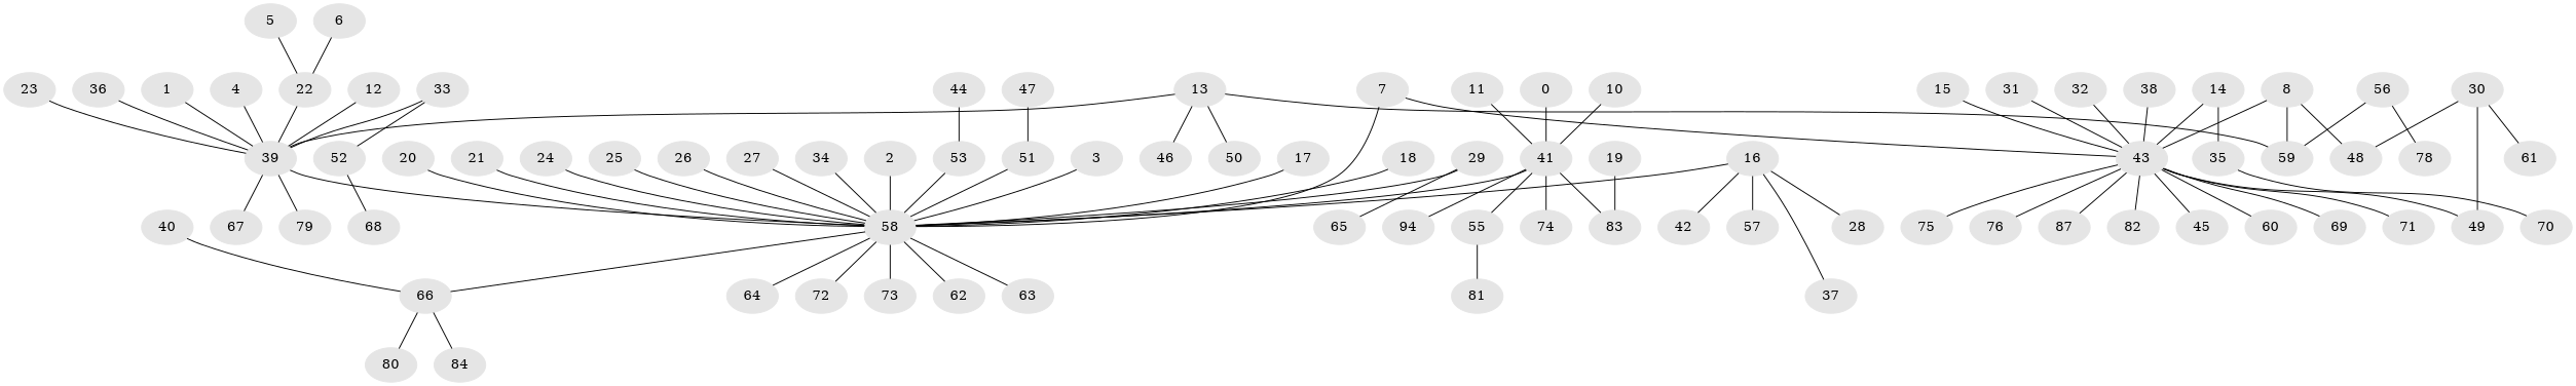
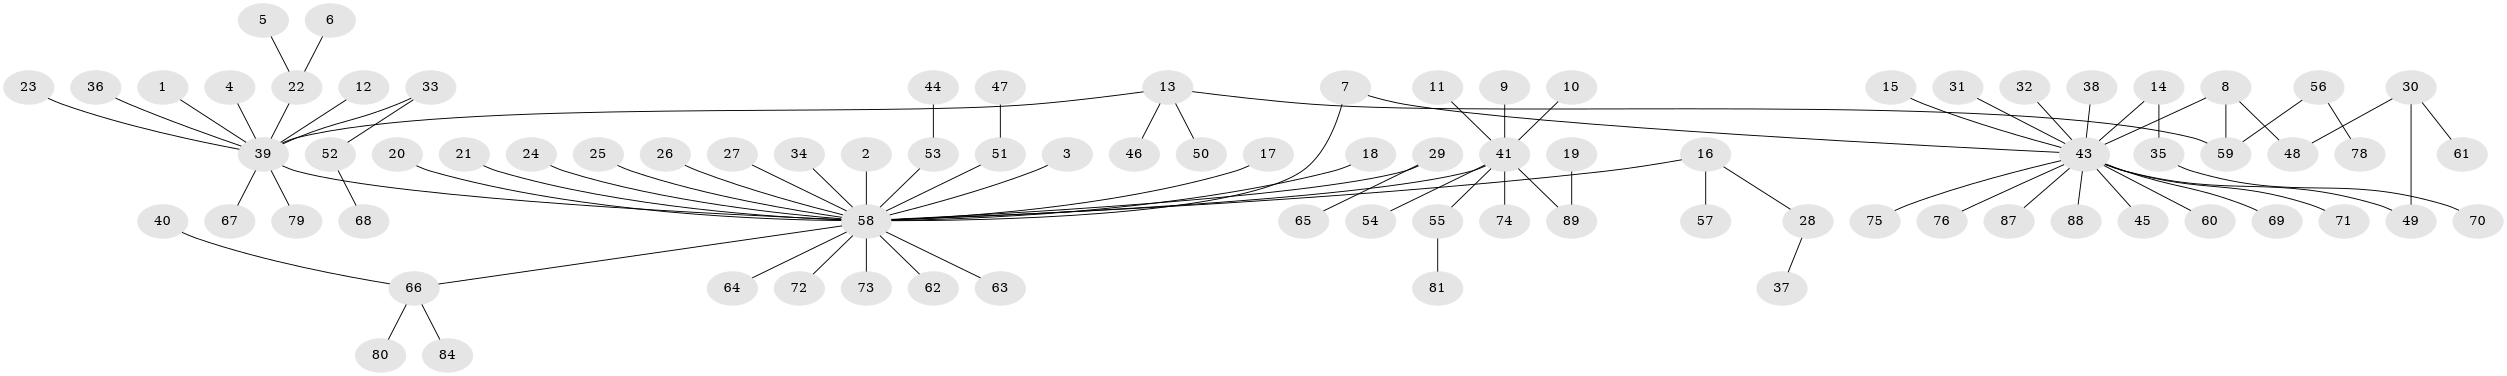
  graph {
    node [color=gray90 style=filled]
    edge [weight=1.0]
    1
    39
    58
    67
    79
    2
    66
    62
    63
    64
    72
    73
    3
    4
    5
    22
    6
    7
    43
    49
    45
    60
    69
    71
    75
    76
    n27 [label=87]
-   82
+   82 [label=88]
    8
    48
    59
-   9 [label=0]
+   9
    41
-   83
-   54 [label=94]
+   83 [label=89]
+   54
    55
    74
    10
    11
    12
    13
    46
    50
    14
    35
    70
    15
    16
    28
    37
-   42
    57
    17
    18
    19
    20
    21
    23
    24
    25
    26
    27
    29
    65
    30
    61
    31
    32
    33
    52
    68
    34
    36
    38
    40
    80
    84
    81
    44
    53
    47
    51
    56
    78
    1 -- 39
    39 -- 58
    39 -- 67
    39 -- 79
    58 -- 66
    58 -- 62
    58 -- 63
    58 -- 64
    58 -- 72
    58 -- 73
    2 -- 58
    66 -- 80
    66 -- 84
    3 -- 58
    4 -- 39
    5 -- 22
    22 -- 39
    6 -- 22
    7 -- 58
    7 -- 43
    43 -- 49
    43 -- 45
    43 -- 60
    43 -- 69
    43 -- 71
    43 -- 75
    43 -- 76
    43 -- n27
    43 -- 82
    8 -- 43
    8 -- 48
    8 -- 59
    9 -- 41
    41 -- 58
    41 -- 83
    41 -- 54
    41 -- 55
    41 -- 74
    55 -- 81
    10 -- 41
    11 -- 41
    12 -- 39
    13 -- 39
    13 -- 59
    13 -- 46
    13 -- 50
    14 -- 43
    14 -- 35
    35 -- 70
    15 -- 43
    16 -- 58
    16 -- 28
-   16 -- 37
-   16 -- 42
+   28 -- 37
    16 -- 57
    17 -- 58
    18 -- 58
    19 -- 83
    20 -- 58
    21 -- 58
    23 -- 39
    24 -- 58
    25 -- 58
    26 -- 58
    27 -- 58
    29 -- 58
    29 -- 65
    30 -- 49
    30 -- 48
    30 -- 61
    31 -- 43
    32 -- 43
    33 -- 39
    33 -- 52
    52 -- 68
    34 -- 58
    36 -- 39
    38 -- 43
    40 -- 66
    44 -- 53
    53 -- 58
    47 -- 51
    51 -- 58
    56 -- 59
    56 -- 78
  }
